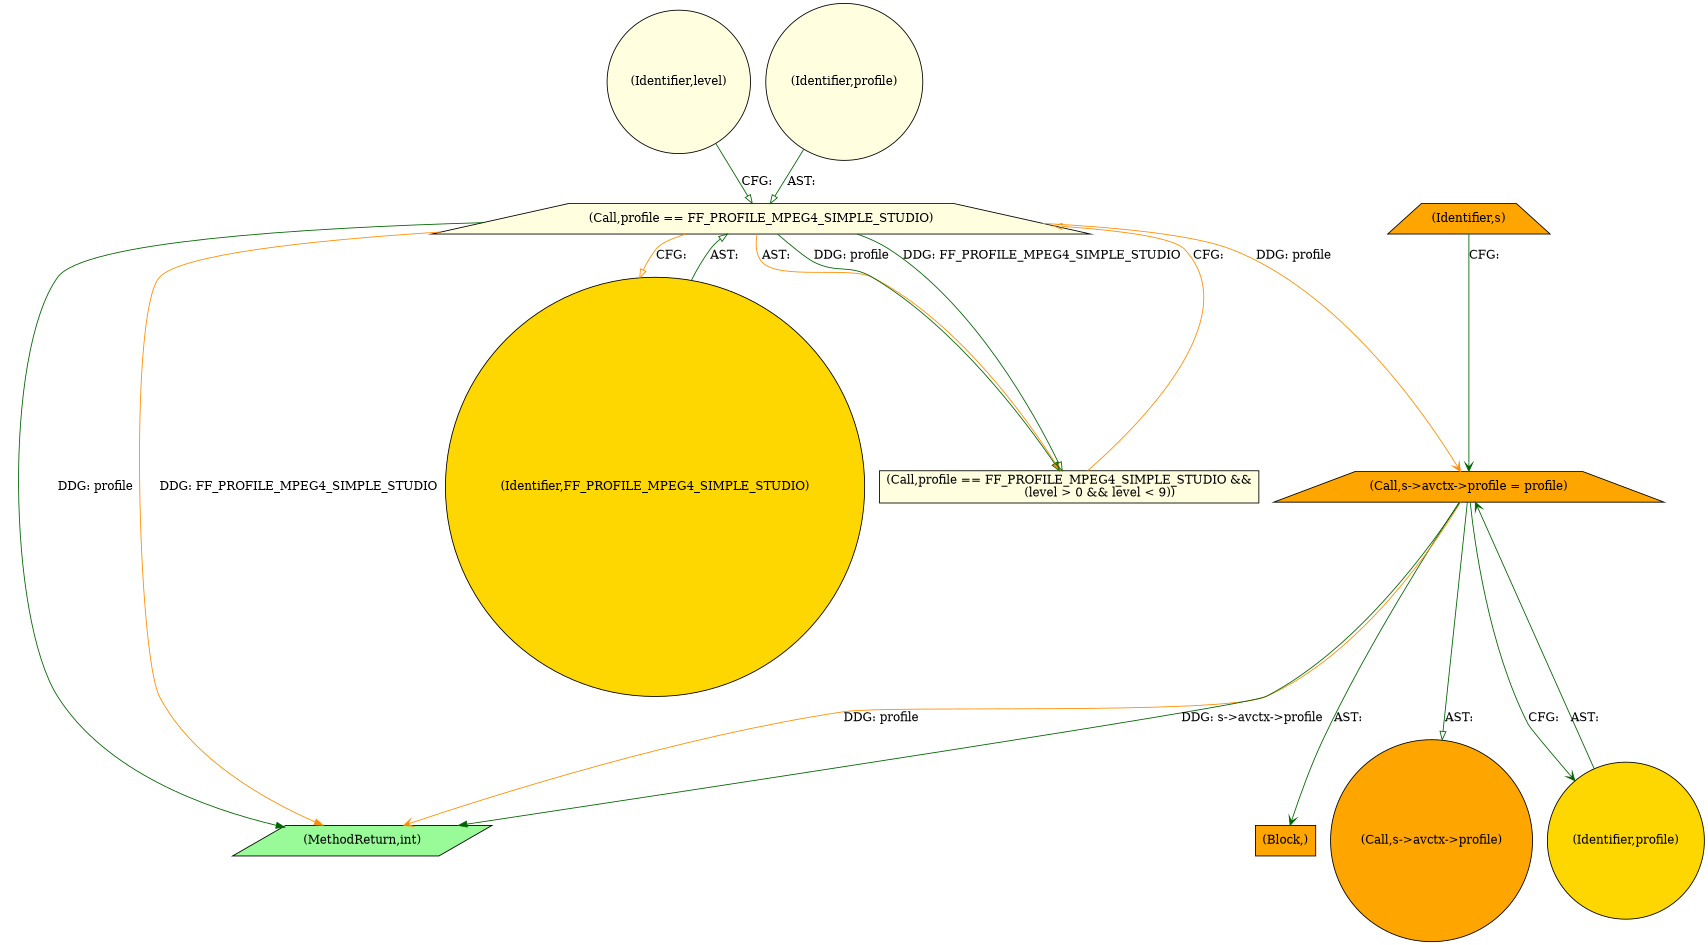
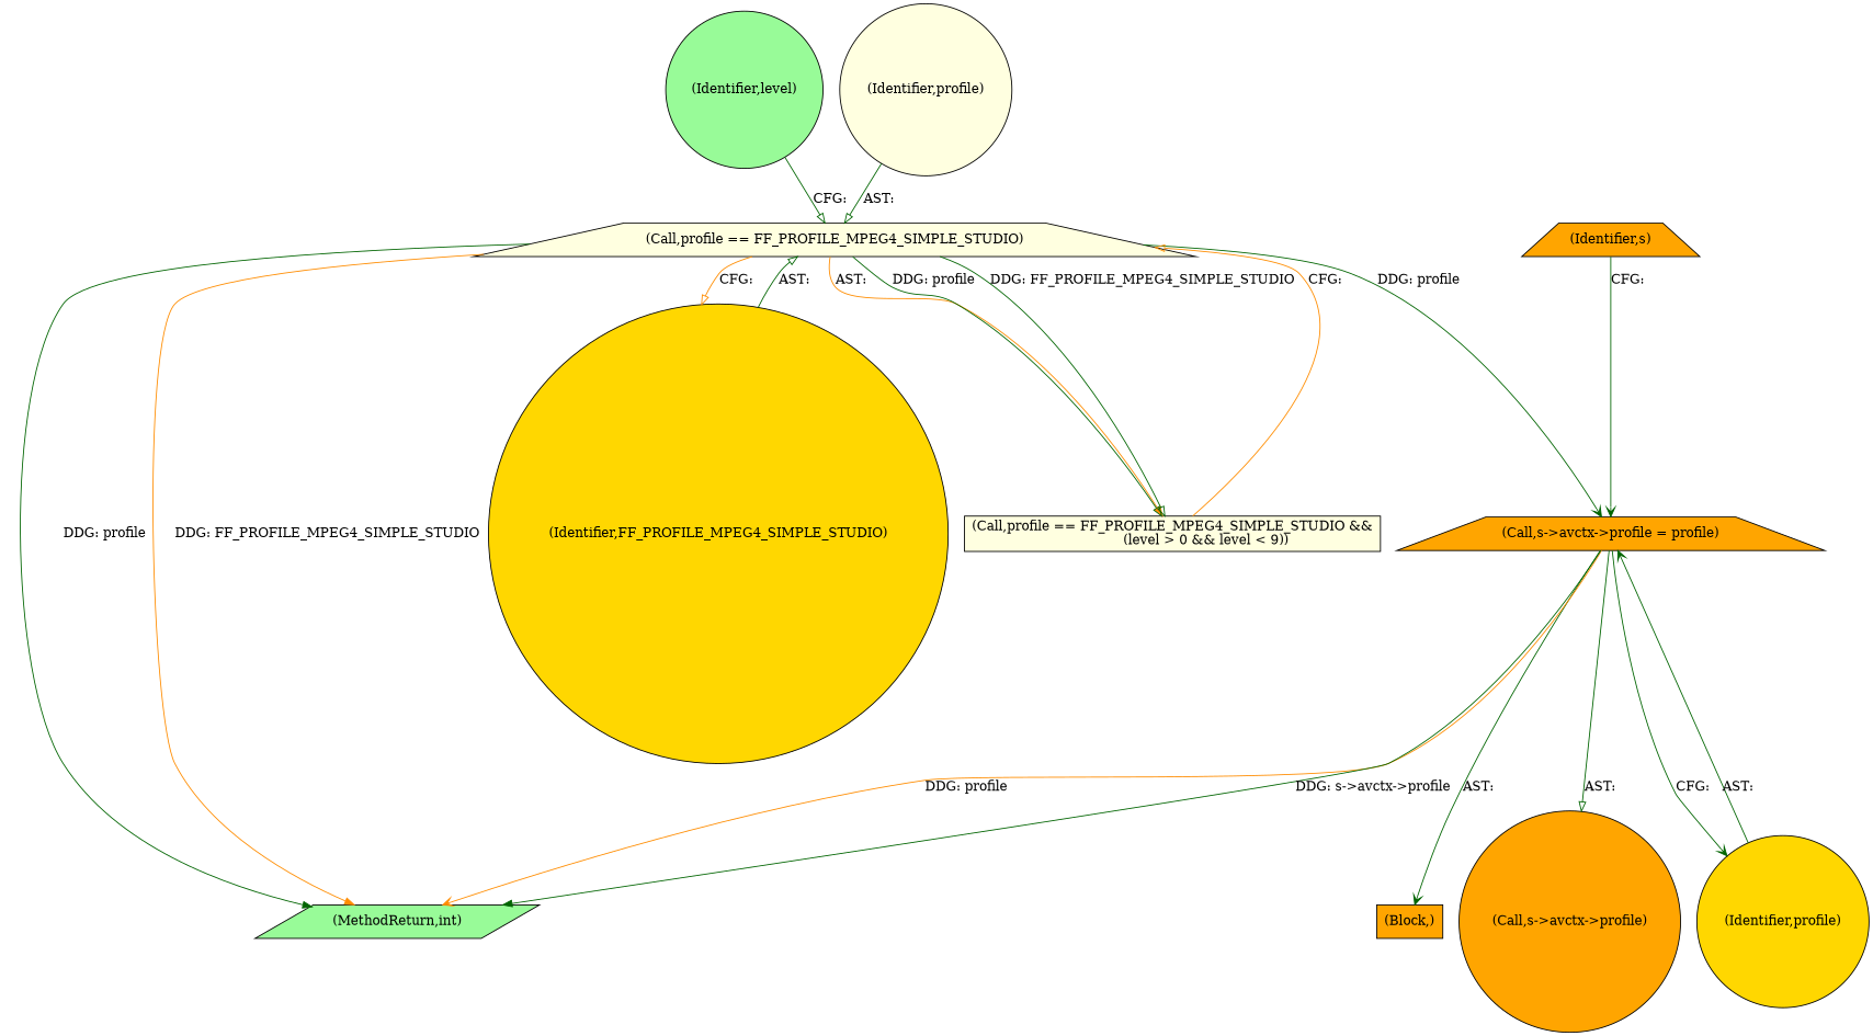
  digraph {
    node [fillcolor=orange shape=circle style=filled]
    edge [arrowhead=onormal color=darkgreen]
    n1 [label="(Call,s->avctx->profile = profile)" shape=trapezium]
    n2 [fillcolor=gold label="(Identifier,profile)"]
    n3 [label="(Block,)" shape=box]
    n4 [fillcolor=palegreen label="(MethodReturn,int)" shape=parallelogram]
    n5 [label="(Call,s->avctx->profile)"]
    n6 [fillcolor=lightyellow label="(Call,profile == FF_PROFILE_MPEG4_SIMPLE_STUDIO)" shape=trapezium]
    n7 [fillcolor=gold label="(Identifier,FF_PROFILE_MPEG4_SIMPLE_STUDIO)"]
    n8 [fillcolor=lightyellow label="(Call,profile == FF_PROFILE_MPEG4_SIMPLE_STUDIO &&\n                (level > 0 && level < 9))" shape=box]
    n9 [label="(Identifier,s)" shape=trapezium]
-   n10 [fillcolor=lightyellow label="(Identifier,level)"]
+   n10 [fillcolor=palegreen label="(Identifier,level)"]
    n11 [fillcolor=lightyellow label="(Identifier,profile)"]
    n1 -> n2 [arrowhead=vee label="CFG: "]
    n1 -> n3 [arrowhead=vee label="AST: "]
    n1 -> n4 [arrowhead=vee color=darkorange label="DDG: profile"]
    n1 -> n4 [arrowhead=normal label="DDG: s->avctx->profile"]
    n1 -> n5 [label="AST: "]
    n2 -> n1 [arrowhead=vee label="AST: "]
-   n6 -> n1 [arrowhead=vee color=darkorange label="DDG: profile"]
+   n6 -> n1 [arrowhead=vee label="DDG: profile"]
    n6 -> n4 [arrowhead=normal label="DDG: profile"]
    n6 -> n4 [arrowhead=normal color=darkorange label="DDG: FF_PROFILE_MPEG4_SIMPLE_STUDIO"]
    n6 -> n7 [color=darkorange label="CFG: "]
    n6 -> n8 [arrowhead=normal color=darkorange label="AST: "]
    n6 -> n8 [label="DDG: profile"]
    n6 -> n8 [label="DDG: FF_PROFILE_MPEG4_SIMPLE_STUDIO"]
    n7 -> n6 [label="AST: "]
    n8 -> n6 [color=darkorange label="CFG: "]
    n9 -> n1 [arrowhead=vee label="CFG: "]
    n10 -> n6 [label="CFG: "]
    n11 -> n6 [label="AST: "]
  }
